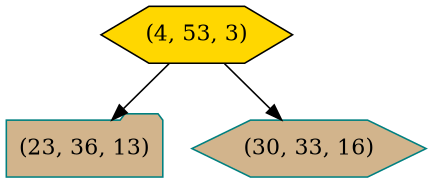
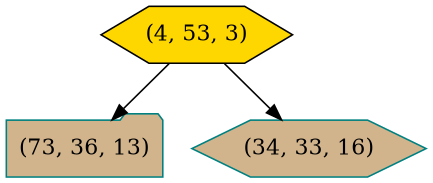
  digraph {
    node [color=teal fillcolor=tan shape=hexagon style=filled]
    "(4, 53, 3)" [color=black fillcolor=gold]
-   "(23, 36, 13)" [shape=folder]
-   "(30, 33, 16)"
+   "(23, 36, 13)" [shape=folder label="(73, 36, 13)"]
+   "(30, 33, 16)" [label="(34, 33, 16)"]
    "(4, 53, 3)" -> "(23, 36, 13)"
    "(4, 53, 3)" -> "(30, 33, 16)"
  }
